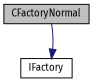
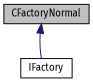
  digraph {
    fontname="Fira Sans"
    node [color=black fontname="Fira Sans" fontsize=10 shape=record style=filled]
    n1 [fillcolor=grey75 fontcolor=black height=0.2 label=CFactoryNormal width=0.4]
    n2 [fillcolor=white height=0.2 label=IFactory width=0.4]
-   n2 -> n1 [color=midnightblue dir=back fontname="Fira Sans" fontsize=10 labelfontname=Helvetica labelfontsize=10 style=solid]
+   n1 -> n2 [color=midnightblue dir=back fontname="Fira Sans" fontsize=10 labelfontname=Helvetica labelfontsize=10 style=solid]
  }
